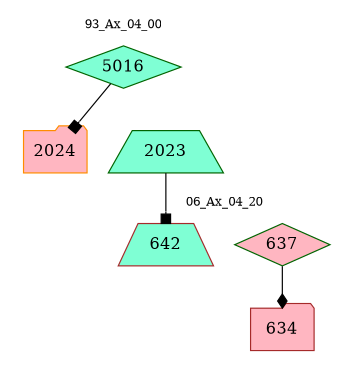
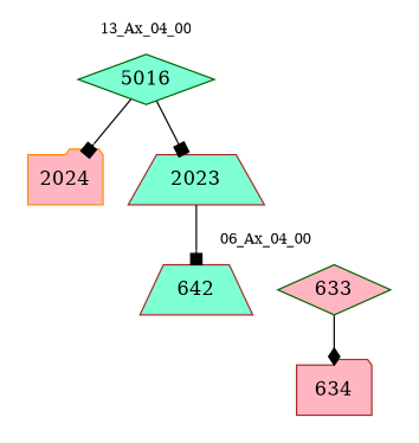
  digraph {
    node [color=darkgreen fillcolor=aquamarine shape=diamond style=filled]
    edge [arrowhead=box color=black]
    n1 [label=5016]
    n2 [color=darkorange fillcolor=lightpink label=2024 shape=folder]
-   n3 [label=2023 shape=trapezium]
-   n4 [fillcolor=lightpink label=637]
+   n3 [color=brown label=2023 shape=trapezium]
+   n4 [fillcolor=lightpink label=633]
    n5 [color=brown label=642 shape=trapezium]
    n6 [color=brown fillcolor=lightpink label=634 shape=folder]
    subgraph cluster_1 {
      color=white
      fontsize=10
-     label="93_Ax_04_00"
+     label="13_Ax_04_00"
      n1
      n2
      n3
    }
    subgraph cluster_2 {
      color=white
      fontsize=10
-     label="06_Ax_04_20"
+     label="06_Ax_04_00"
      n4
      n5
      n6
    }
    n1 -> n2
+   n1 -> n3
    n3 -> n5
    n4 -> n6 [arrowhead=diamond]
  }
